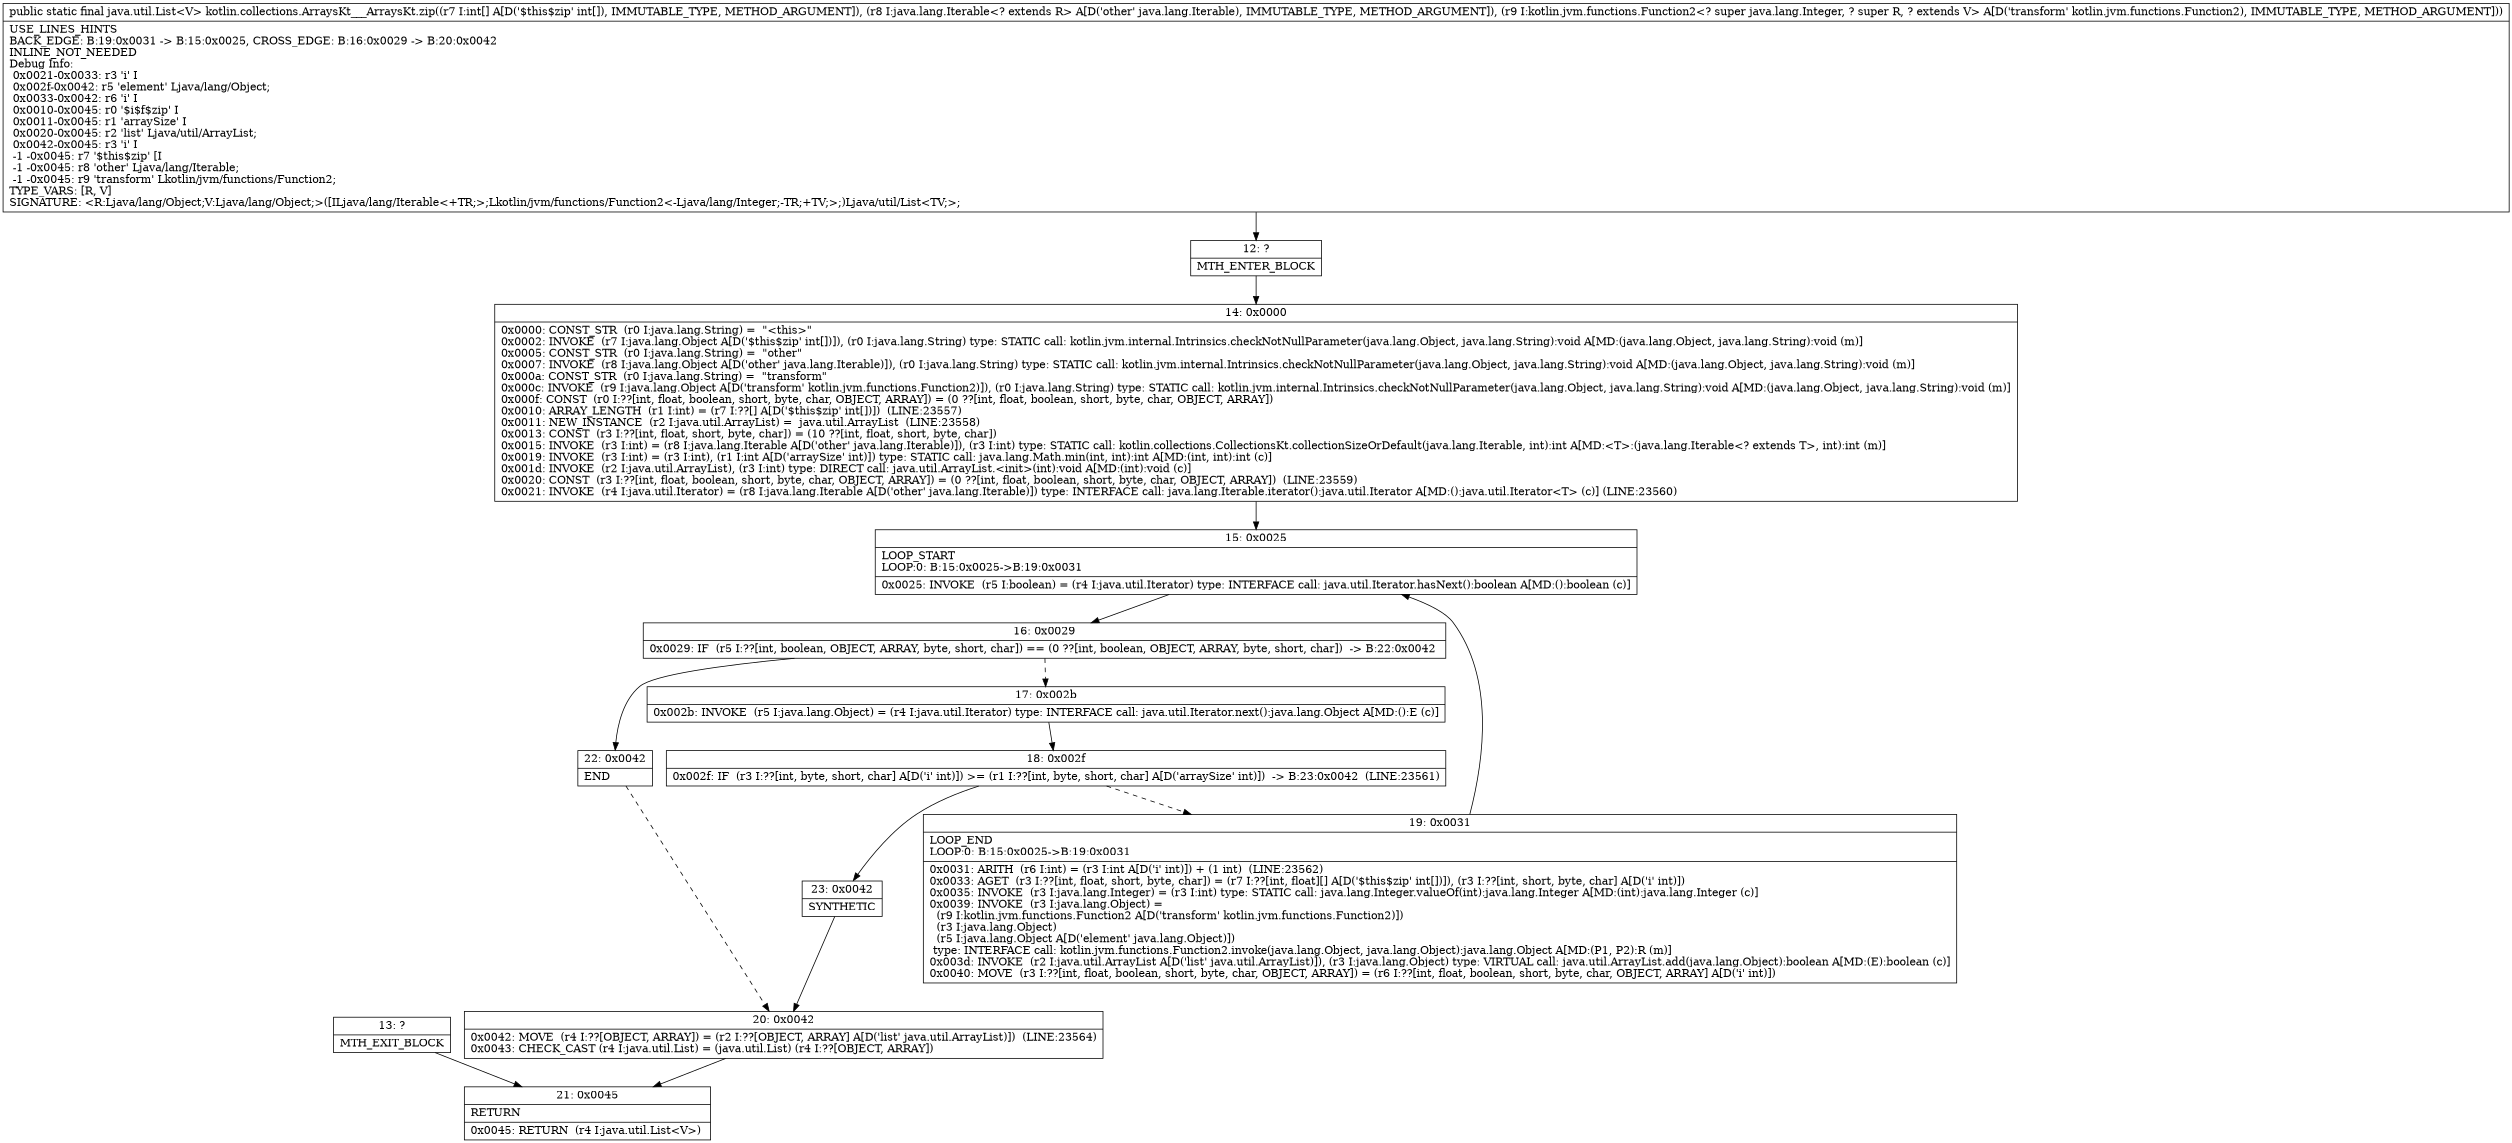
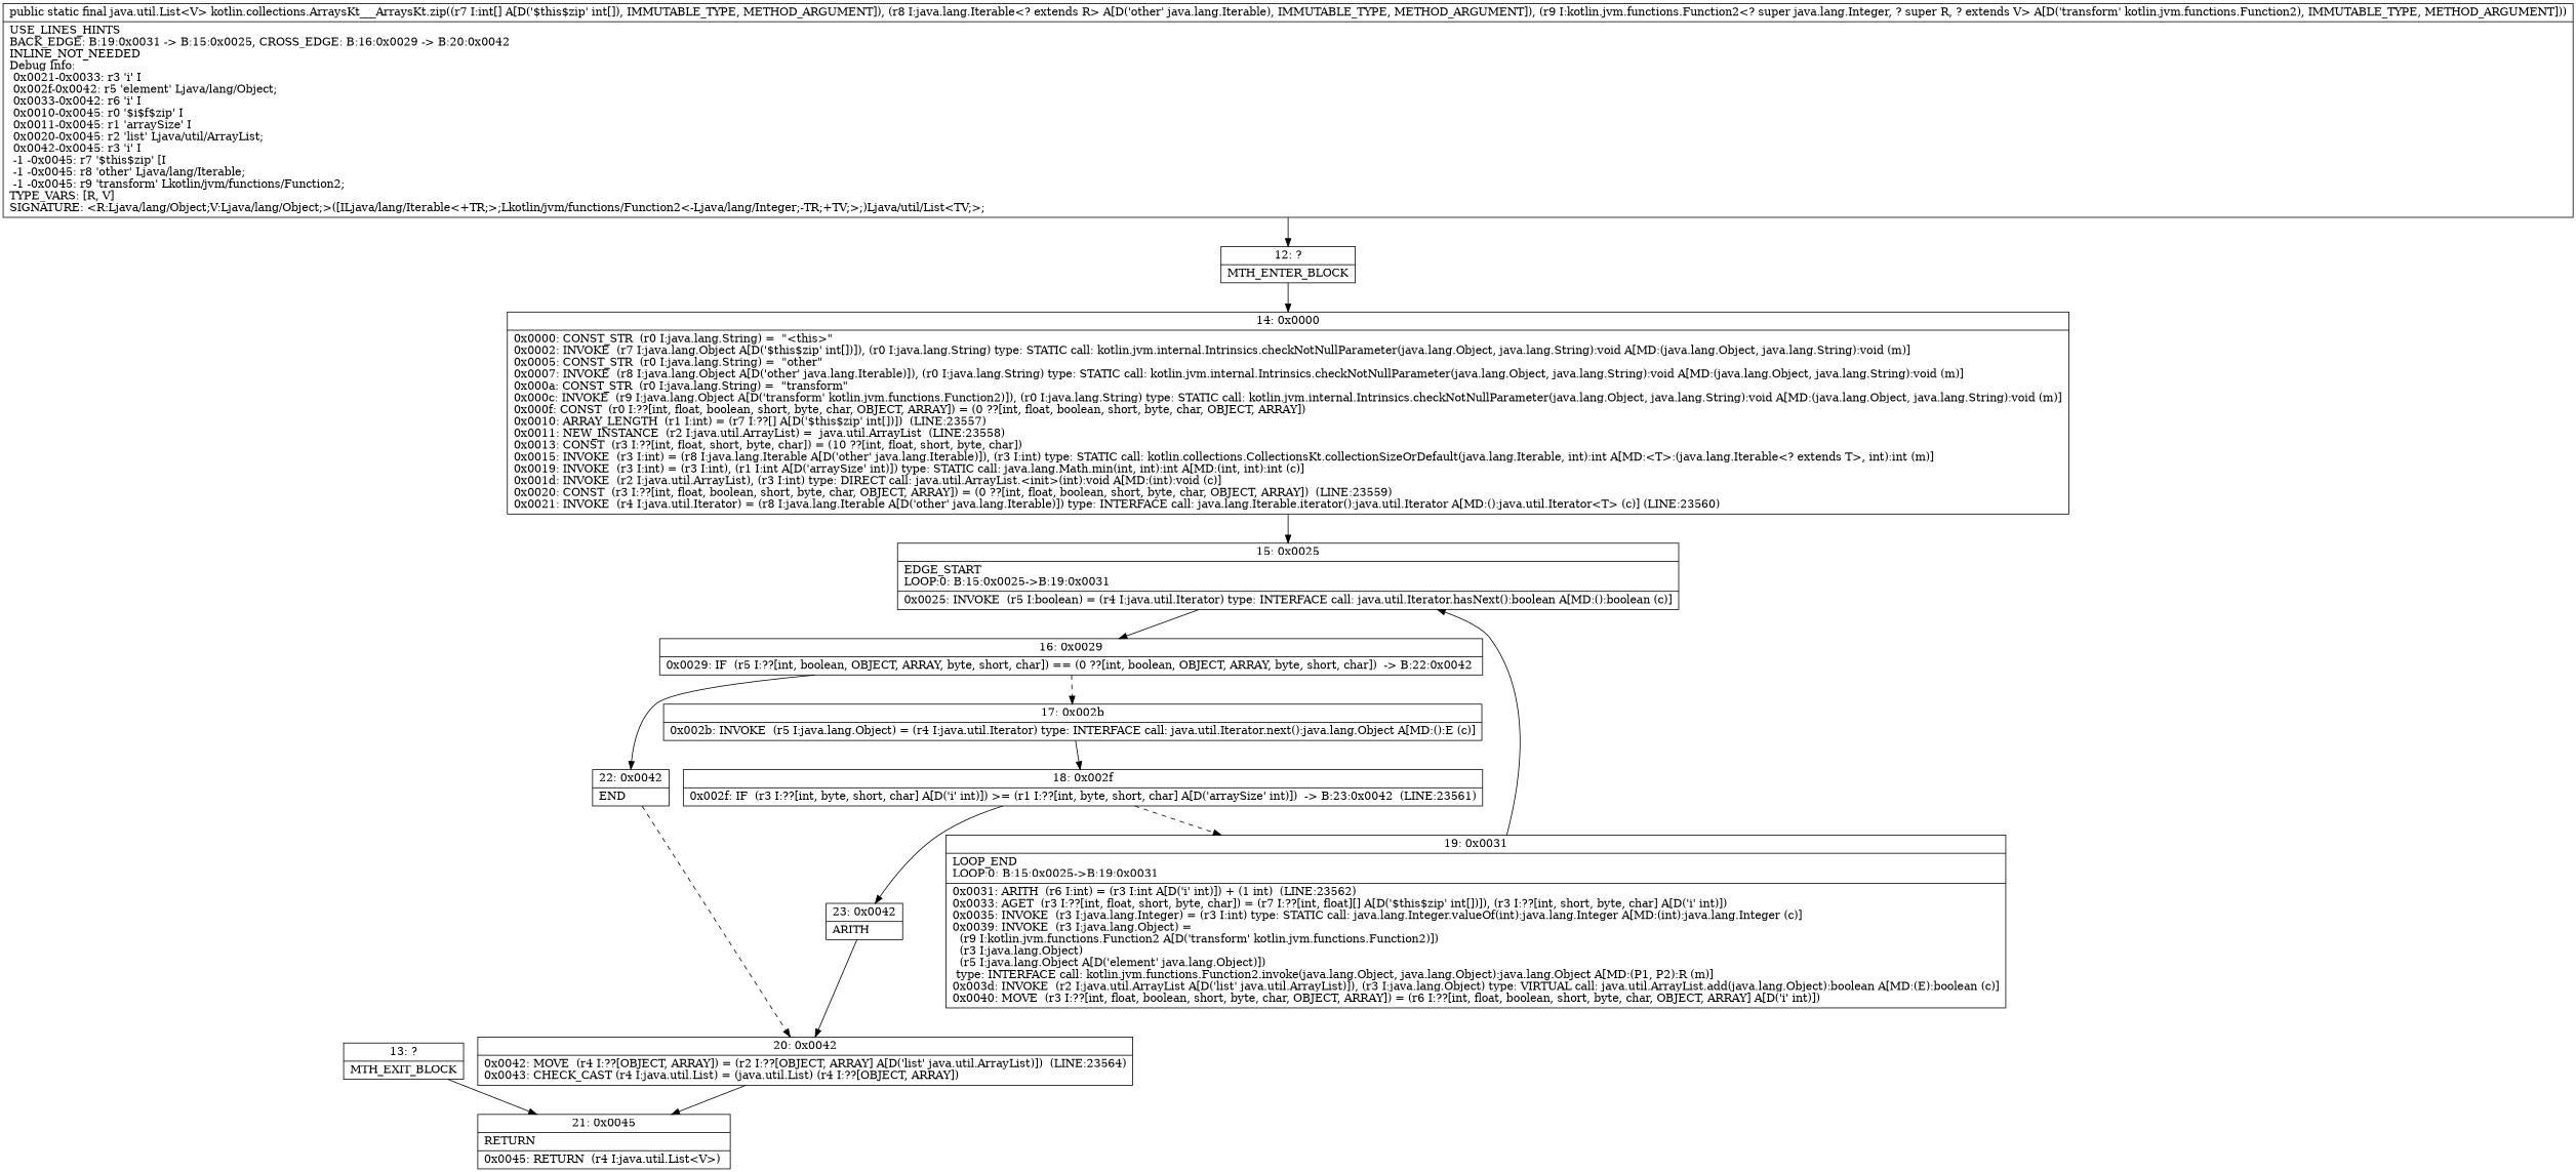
  digraph {
    node [shape=record]
    n1 [label="{12\:\ ?|MTH_ENTER_BLOCK\l}"]
    n2 [label="{14\:\ 0x0000|0x0000: CONST_STR  (r0 I:java.lang.String) =  \"\<this\>\" \l0x0002: INVOKE  (r7 I:java.lang.Object A[D('$this$zip' int[])]), (r0 I:java.lang.String) type: STATIC call: kotlin.jvm.internal.Intrinsics.checkNotNullParameter(java.lang.Object, java.lang.String):void A[MD:(java.lang.Object, java.lang.String):void (m)]\l0x0005: CONST_STR  (r0 I:java.lang.String) =  \"other\" \l0x0007: INVOKE  (r8 I:java.lang.Object A[D('other' java.lang.Iterable)]), (r0 I:java.lang.String) type: STATIC call: kotlin.jvm.internal.Intrinsics.checkNotNullParameter(java.lang.Object, java.lang.String):void A[MD:(java.lang.Object, java.lang.String):void (m)]\l0x000a: CONST_STR  (r0 I:java.lang.String) =  \"transform\" \l0x000c: INVOKE  (r9 I:java.lang.Object A[D('transform' kotlin.jvm.functions.Function2)]), (r0 I:java.lang.String) type: STATIC call: kotlin.jvm.internal.Intrinsics.checkNotNullParameter(java.lang.Object, java.lang.String):void A[MD:(java.lang.Object, java.lang.String):void (m)]\l0x000f: CONST  (r0 I:??[int, float, boolean, short, byte, char, OBJECT, ARRAY]) = (0 ??[int, float, boolean, short, byte, char, OBJECT, ARRAY]) \l0x0010: ARRAY_LENGTH  (r1 I:int) = (r7 I:??[] A[D('$this$zip' int[])])  (LINE:23557)\l0x0011: NEW_INSTANCE  (r2 I:java.util.ArrayList) =  java.util.ArrayList  (LINE:23558)\l0x0013: CONST  (r3 I:??[int, float, short, byte, char]) = (10 ??[int, float, short, byte, char]) \l0x0015: INVOKE  (r3 I:int) = (r8 I:java.lang.Iterable A[D('other' java.lang.Iterable)]), (r3 I:int) type: STATIC call: kotlin.collections.CollectionsKt.collectionSizeOrDefault(java.lang.Iterable, int):int A[MD:\<T\>:(java.lang.Iterable\<? extends T\>, int):int (m)]\l0x0019: INVOKE  (r3 I:int) = (r3 I:int), (r1 I:int A[D('arraySize' int)]) type: STATIC call: java.lang.Math.min(int, int):int A[MD:(int, int):int (c)]\l0x001d: INVOKE  (r2 I:java.util.ArrayList), (r3 I:int) type: DIRECT call: java.util.ArrayList.\<init\>(int):void A[MD:(int):void (c)]\l0x0020: CONST  (r3 I:??[int, float, boolean, short, byte, char, OBJECT, ARRAY]) = (0 ??[int, float, boolean, short, byte, char, OBJECT, ARRAY])  (LINE:23559)\l0x0021: INVOKE  (r4 I:java.util.Iterator) = (r8 I:java.lang.Iterable A[D('other' java.lang.Iterable)]) type: INTERFACE call: java.lang.Iterable.iterator():java.util.Iterator A[MD:():java.util.Iterator\<T\> (c)] (LINE:23560)\l}"]
-   n3 [label="{15\:\ 0x0025|LOOP_START\lLOOP:0: B:15:0x0025\-\>B:19:0x0031\l|0x0025: INVOKE  (r5 I:boolean) = (r4 I:java.util.Iterator) type: INTERFACE call: java.util.Iterator.hasNext():boolean A[MD:():boolean (c)]\l}"]
+   n3 [label="{15\:\ 0x0025|EDGE_START\lLOOP:0: B:15:0x0025\-\>B:19:0x0031\l|0x0025: INVOKE  (r5 I:boolean) = (r4 I:java.util.Iterator) type: INTERFACE call: java.util.Iterator.hasNext():boolean A[MD:():boolean (c)]\l}"]
    n4 [label="{16\:\ 0x0029|0x0029: IF  (r5 I:??[int, boolean, OBJECT, ARRAY, byte, short, char]) == (0 ??[int, boolean, OBJECT, ARRAY, byte, short, char])  \-\> B:22:0x0042 \l}"]
    n5 [label="{17\:\ 0x002b|0x002b: INVOKE  (r5 I:java.lang.Object) = (r4 I:java.util.Iterator) type: INTERFACE call: java.util.Iterator.next():java.lang.Object A[MD:():E (c)]\l}"]
    n6 [label="{22\:\ 0x0042|END\l}"]
    n7 [label="{18\:\ 0x002f|0x002f: IF  (r3 I:??[int, byte, short, char] A[D('i' int)]) \>= (r1 I:??[int, byte, short, char] A[D('arraySize' int)])  \-\> B:23:0x0042  (LINE:23561)\l}"]
    n8 [label="{20\:\ 0x0042|0x0042: MOVE  (r4 I:??[OBJECT, ARRAY]) = (r2 I:??[OBJECT, ARRAY] A[D('list' java.util.ArrayList)])  (LINE:23564)\l0x0043: CHECK_CAST (r4 I:java.util.List) = (java.util.List) (r4 I:??[OBJECT, ARRAY]) \l}"]
    n9 [label="{19\:\ 0x0031|LOOP_END\lLOOP:0: B:15:0x0025\-\>B:19:0x0031\l|0x0031: ARITH  (r6 I:int) = (r3 I:int A[D('i' int)]) + (1 int)  (LINE:23562)\l0x0033: AGET  (r3 I:??[int, float, short, byte, char]) = (r7 I:??[int, float][] A[D('$this$zip' int[])]), (r3 I:??[int, short, byte, char] A[D('i' int)]) \l0x0035: INVOKE  (r3 I:java.lang.Integer) = (r3 I:int) type: STATIC call: java.lang.Integer.valueOf(int):java.lang.Integer A[MD:(int):java.lang.Integer (c)]\l0x0039: INVOKE  (r3 I:java.lang.Object) = \l  (r9 I:kotlin.jvm.functions.Function2 A[D('transform' kotlin.jvm.functions.Function2)])\l  (r3 I:java.lang.Object)\l  (r5 I:java.lang.Object A[D('element' java.lang.Object)])\l type: INTERFACE call: kotlin.jvm.functions.Function2.invoke(java.lang.Object, java.lang.Object):java.lang.Object A[MD:(P1, P2):R (m)]\l0x003d: INVOKE  (r2 I:java.util.ArrayList A[D('list' java.util.ArrayList)]), (r3 I:java.lang.Object) type: VIRTUAL call: java.util.ArrayList.add(java.lang.Object):boolean A[MD:(E):boolean (c)]\l0x0040: MOVE  (r3 I:??[int, float, boolean, short, byte, char, OBJECT, ARRAY]) = (r6 I:??[int, float, boolean, short, byte, char, OBJECT, ARRAY] A[D('i' int)]) \l}"]
-   n10 [label="{23\:\ 0x0042|SYNTHETIC\l}"]
+   n10 [label="{23\:\ 0x0042|ARITH\l}"]
    n11 [label="{21\:\ 0x0045|RETURN\l|0x0045: RETURN  (r4 I:java.util.List\<V\>) \l}"]
    n12 [label="{13\:\ ?|MTH_EXIT_BLOCK\l}"]
    n13 [label="{public static final java.util.List\<V\> kotlin.collections.ArraysKt___ArraysKt.zip((r7 I:int[] A[D('$this$zip' int[]), IMMUTABLE_TYPE, METHOD_ARGUMENT]), (r8 I:java.lang.Iterable\<? extends R\> A[D('other' java.lang.Iterable), IMMUTABLE_TYPE, METHOD_ARGUMENT]), (r9 I:kotlin.jvm.functions.Function2\<? super java.lang.Integer, ? super R, ? extends V\> A[D('transform' kotlin.jvm.functions.Function2), IMMUTABLE_TYPE, METHOD_ARGUMENT]))  | USE_LINES_HINTS\lBACK_EDGE: B:19:0x0031 \-\> B:15:0x0025, CROSS_EDGE: B:16:0x0029 \-\> B:20:0x0042\lINLINE_NOT_NEEDED\lDebug Info:\l  0x0021\-0x0033: r3 'i' I\l  0x002f\-0x0042: r5 'element' Ljava\/lang\/Object;\l  0x0033\-0x0042: r6 'i' I\l  0x0010\-0x0045: r0 '$i$f$zip' I\l  0x0011\-0x0045: r1 'arraySize' I\l  0x0020\-0x0045: r2 'list' Ljava\/util\/ArrayList;\l  0x0042\-0x0045: r3 'i' I\l  \-1 \-0x0045: r7 '$this$zip' [I\l  \-1 \-0x0045: r8 'other' Ljava\/lang\/Iterable;\l  \-1 \-0x0045: r9 'transform' Lkotlin\/jvm\/functions\/Function2;\lTYPE_VARS: [R, V]\lSIGNATURE: \<R:Ljava\/lang\/Object;V:Ljava\/lang\/Object;\>([ILjava\/lang\/Iterable\<+TR;\>;Lkotlin\/jvm\/functions\/Function2\<\-Ljava\/lang\/Integer;\-TR;+TV;\>;)Ljava\/util\/List\<TV;\>;\l}"]
    n1 -> n2
    n2 -> n3
    n3 -> n4
    n4 -> n5 [style=dashed]
    n4 -> n6
    n5 -> n7
    n6 -> n8 [style=dashed]
    n7 -> n9 [style=dashed]
    n7 -> n10
    n8 -> n11
    n9 -> n3
    n10 -> n8
    n12 -> n11
    n13 -> n1
  }
